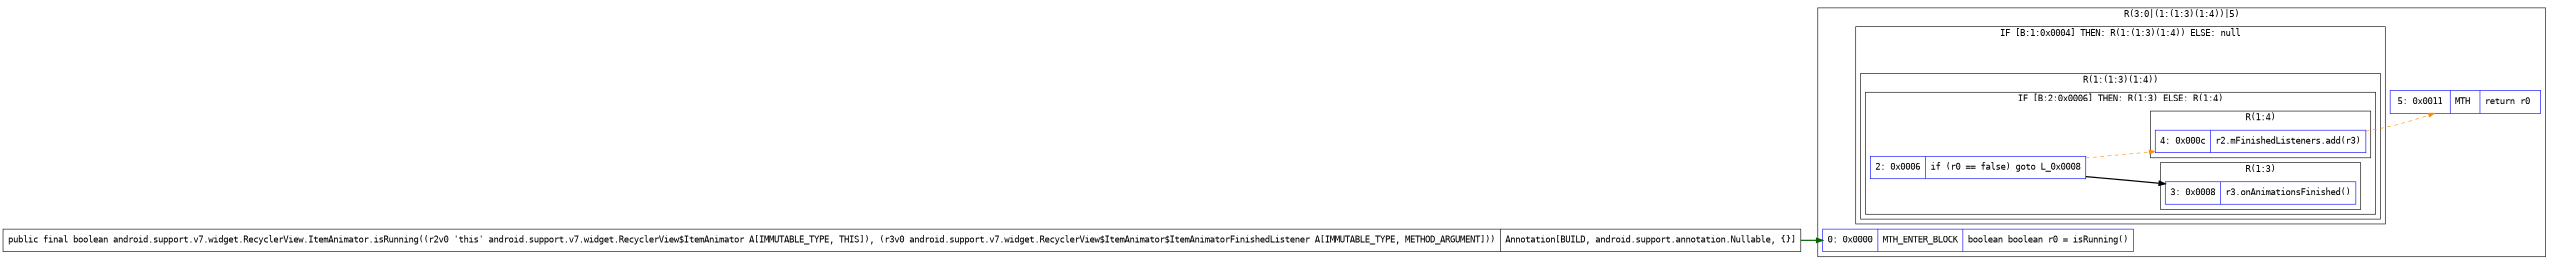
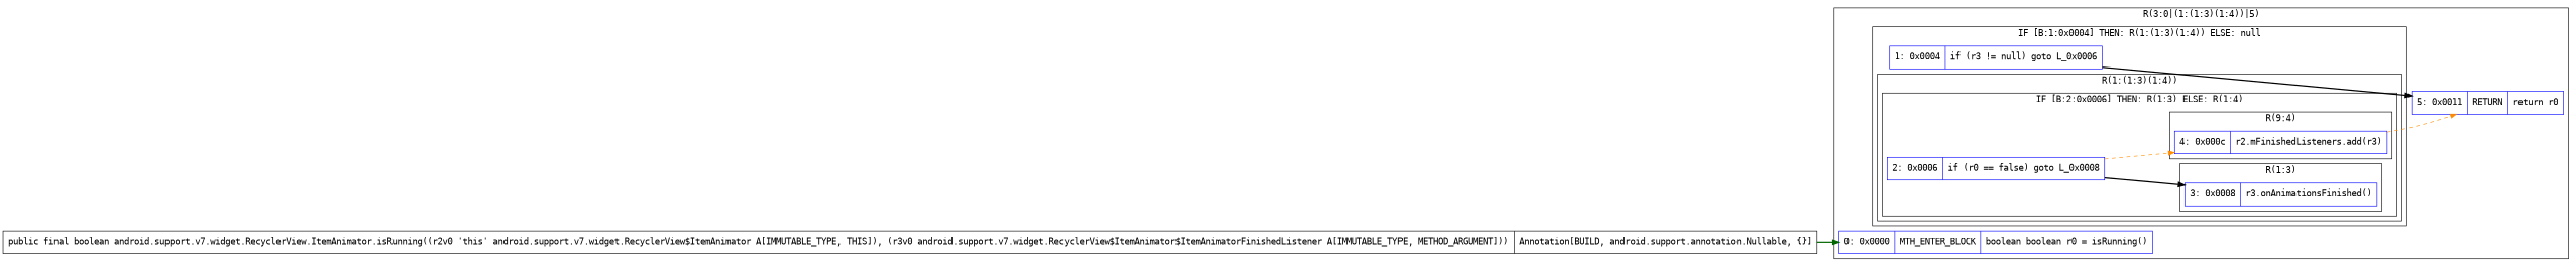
  digraph {
    fontname="DejaVu Sans Mono"
    rankdir=LR
    node [color=blue fontname="DejaVu Sans Mono" shape=record]
    edge [color=darkorange fontname="DejaVu Sans Mono" style=bold]
    n1 [label="{3\:\ 0x0008|r3.onAnimationsFinished()\l}"]
    n2 [label="{4\:\ 0x000c|r2.mFinishedListeners.add(r3)\l}"]
    n3 [label="{2\:\ 0x0006|if (r0 == false) goto L_0x0008\l}"]
+   n4 [label="{1\:\ 0x0004|if (r3 != null) goto L_0x0006\l}"]
    n5 [label="{0\:\ 0x0000|MTH_ENTER_BLOCK\l|boolean boolean r0 = isRunning()\l}"]
-   n6 [label="{5\:\ 0x0011|MTH\l|return r0\l}"]
+   n6 [label="{5\:\ 0x0011|RETURN\l|return r0\l}"]
    n7 [label="{public final boolean android.support.v7.widget.RecyclerView.ItemAnimator.isRunning((r2v0 'this' android.support.v7.widget.RecyclerView$ItemAnimator A[IMMUTABLE_TYPE, THIS]), (r3v0 android.support.v7.widget.RecyclerView$ItemAnimator$ItemAnimatorFinishedListener A[IMMUTABLE_TYPE, METHOD_ARGUMENT]))  | Annotation[BUILD, android.support.annotation.Nullable, \{\}]\l}" color=""]
    subgraph cluster_1 {
      label="R(3:0|(1:(1:3)(1:4))|5)"
      n5
      n6
      subgraph cluster_2 {
        label="IF [B:1:0x0004] THEN: R(1:(1:3)(1:4)) ELSE: null"
+       n4
        subgraph cluster_3 {
          label="R(1:(1:3)(1:4))"
          subgraph cluster_4 {
            label="IF [B:2:0x0006] THEN: R(1:3) ELSE: R(1:4)"
            n3
            subgraph cluster_5 {
              label="R(1:3)"
              n1
            }
            subgraph cluster_6 {
-             label="R(1:4)"
+             label="R(9:4)"
              n2
            }
          }
        }
      }
    }
    n2 -> n6 [style=dashed]
    n3 -> n1 [color=black]
    n3 -> n2 [style=dashed]
+   n4 -> n6 [color=black]
    n7 -> n5 [color=darkgreen]
  }
